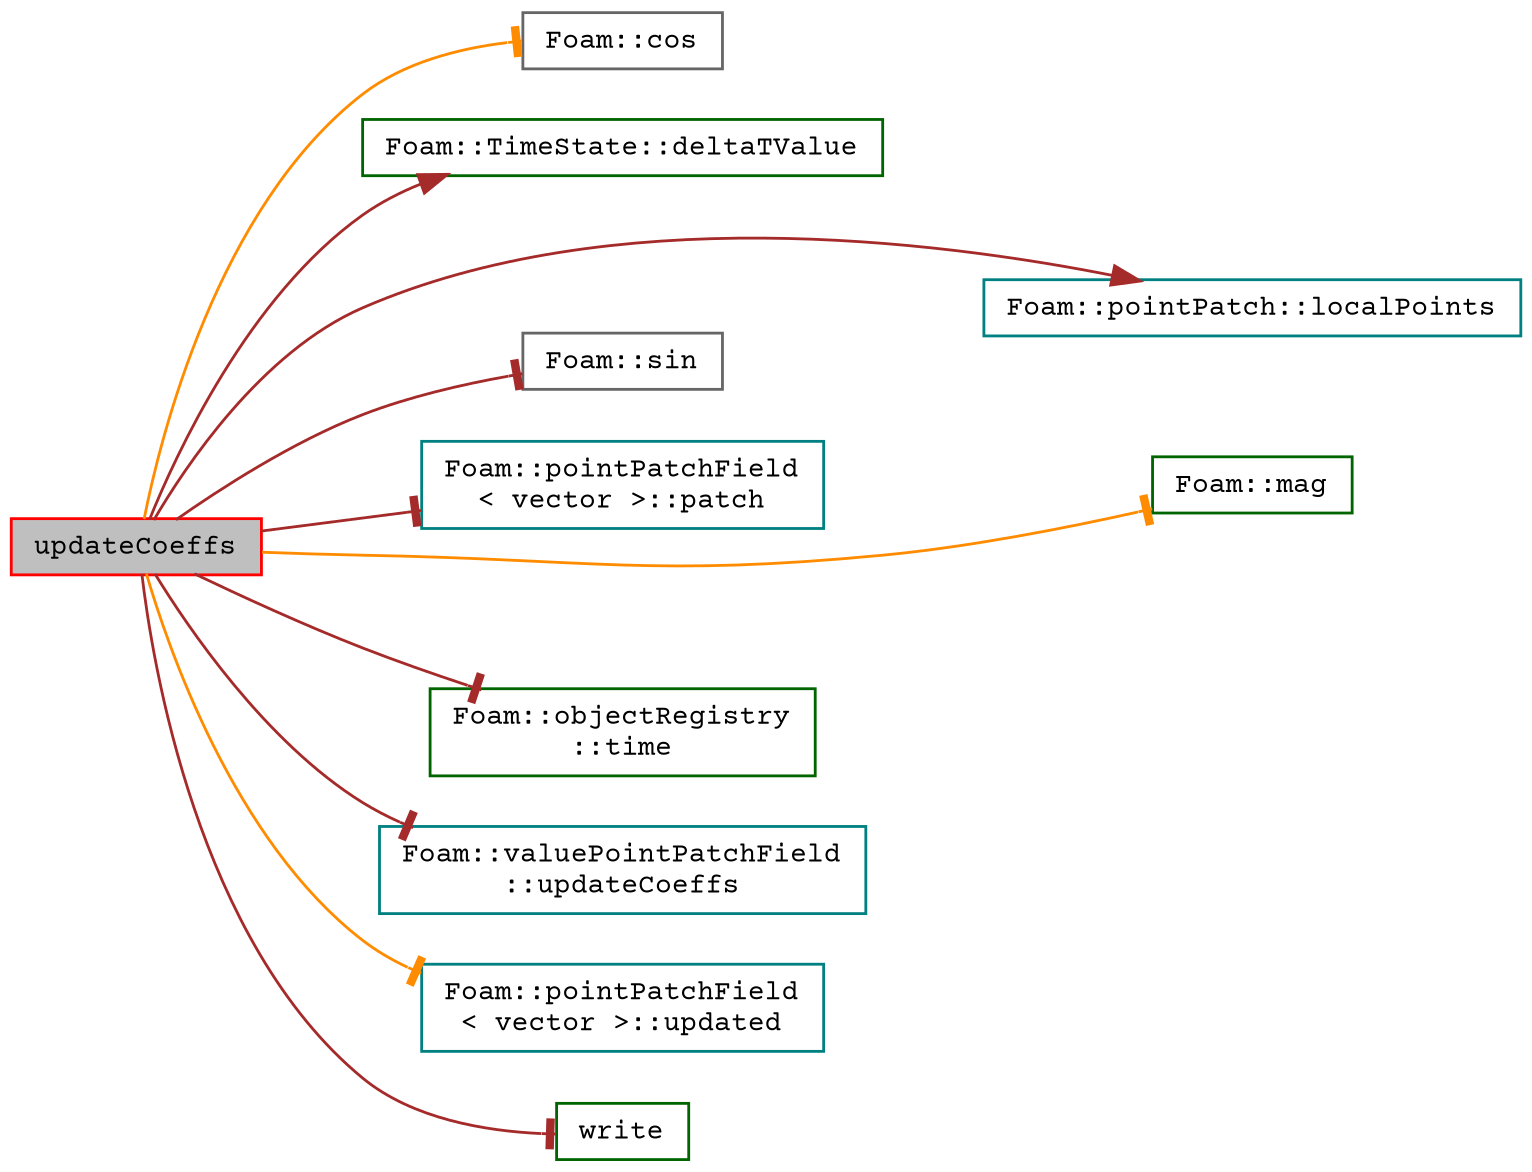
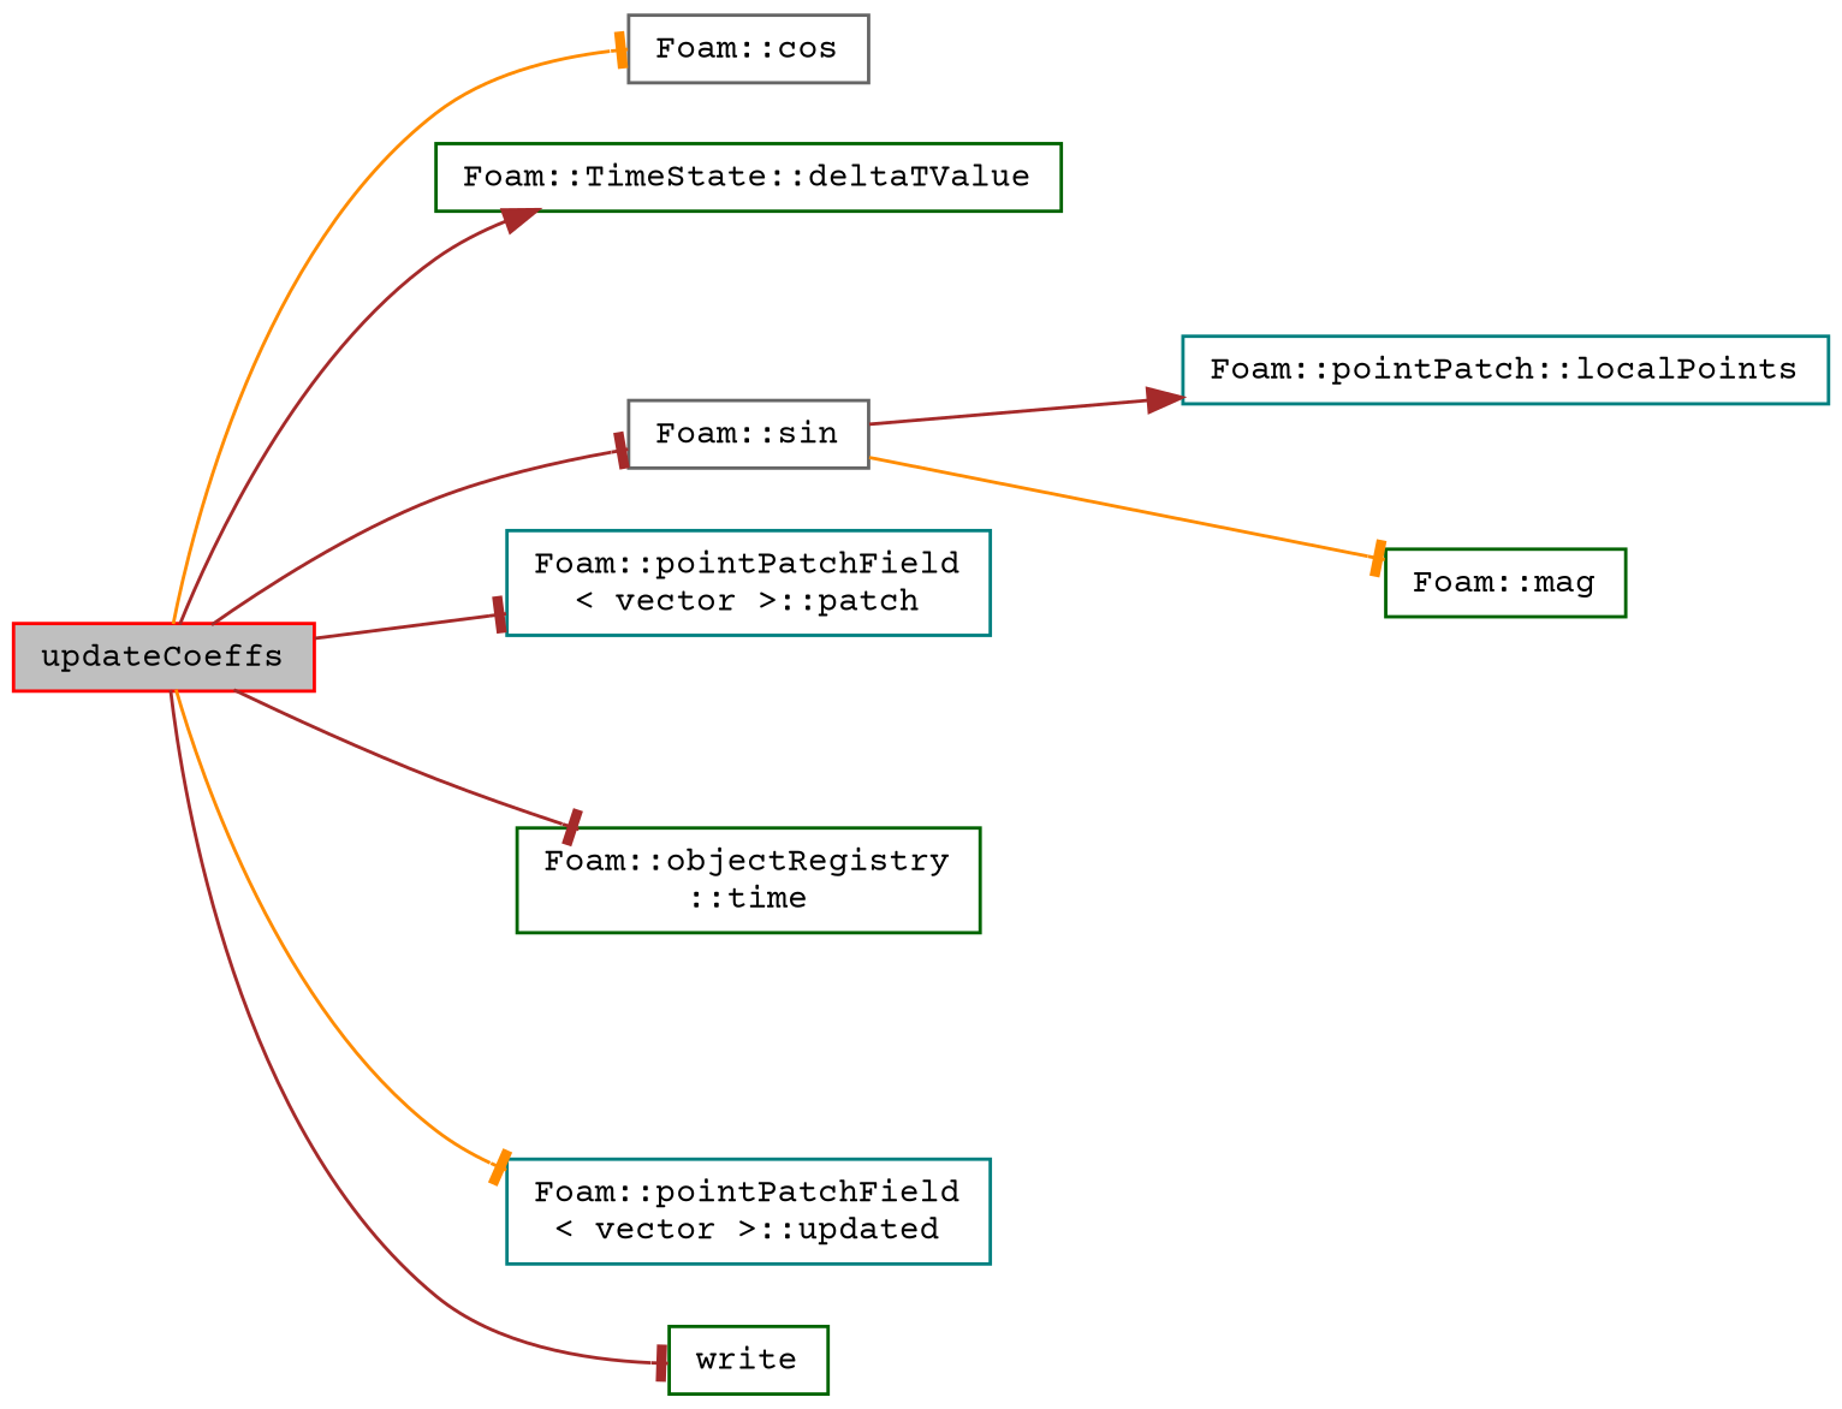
  digraph {
    fontname="Courier Prime"
    rankdir=LR
    node [color=darkgreen fontname="Courier Prime" fontsize=10 shape=record]
    edge [arrowhead=tee color=brown fontname="Courier Prime" fontsize=10 labelfontname=FreeSans labelfontsize=10 style=solid]
    n1 [color=red fillcolor=grey75 fontcolor=black height=0.2 label=updateCoeffs style=filled width=0.4]
    n2 [color=gray40 height=0.2 label="Foam::cos" width=0.4]
    n3 [height=0.2 label="Foam::TimeState::deltaTValue" width=0.4]
    n4 [color=teal height=0.2 label="Foam::pointPatch::localPoints" width=0.4]
    n5 [height=0.2 label="Foam::mag" width=0.4]
    n6 [color=teal height=0.2 label="Foam::pointPatchField\l\< vector \>::patch" width=0.4]
    n7 [color=gray40 height=0.2 label="Foam::sin" width=0.4]
    n8 [height=0.2 label="Foam::objectRegistry\l::time" width=0.4]
-   n9 [color=teal height=0.2 label="Foam::valuePointPatchField\l::updateCoeffs" width=0.4]
    n10 [color=teal height=0.2 label="Foam::pointPatchField\l\< vector \>::updated" width=0.4]
    n11 [height=0.2 label=write width=0.4]
    n1 -> n2 [color=darkorange]
    n1 -> n3 [arrowhead=normal]
-   n1 -> n4 [arrowhead=normal]
-   n1 -> n5 [color=darkorange]
+   n7 -> n4 [arrowhead=normal]
+   n7 -> n5 [color=darkorange]
    n1 -> n6
    n1 -> n7
    n1 -> n8
-   n1 -> n9
    n1 -> n10 [color=darkorange]
    n1 -> n11
  }
